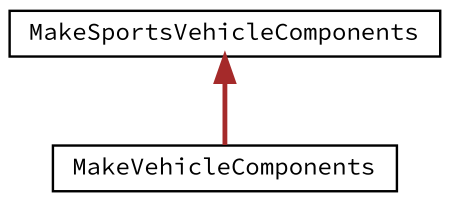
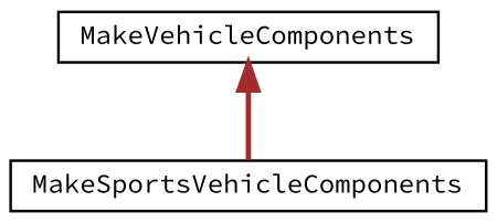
  digraph {
    rankdir=TB
    fontname="Source Code Pro"
    node [color=black fillcolor=white fontname="Source Code Pro" fontsize=10 shape=record style=filled]
    n1 [height=0.2 label=MakeVehicleComponents width=0.4]
    n2 [height=0.2 label=MakeSportsVehicleComponents width=0.4]
-   n2 -> n1 [color=brown dir=back fontname="Source Code Pro" fontsize=10 labelfontname=Helvetica labelfontsize=10 style=bold]
+   n1 -> n2 [color=brown dir=back fontname="Source Code Pro" fontsize=10 labelfontname=Helvetica labelfontsize=10 style=bold]
  }
